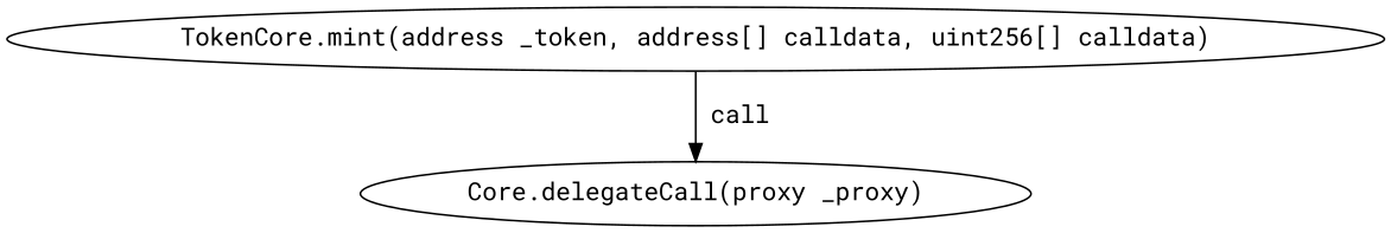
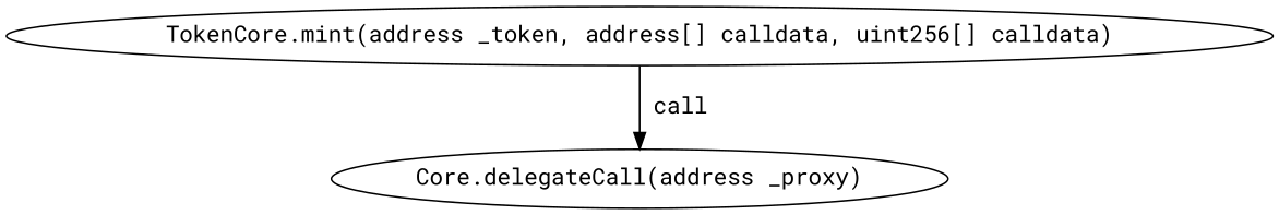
  digraph {
    fontname="Roboto Mono"
    node [fontname="Roboto Mono"]
    "TokenCore.mint(address _token, address[] calldata, uint256[] calldata)" [height=0.5 width=7.9041]
-   "Core.delegateCall(address _proxy)" [height=0.5 width=4.0457 label="Core.delegateCall(proxy _proxy)"]
+   "Core.delegateCall(address _proxy)" [height=0.5 width=4.0457]
    "TokenCore.mint(address _token, address[] calldata, uint256[] calldata)" -> "Core.delegateCall(address _proxy)" [label=" call" fontname="Roboto Mono"]
  }
